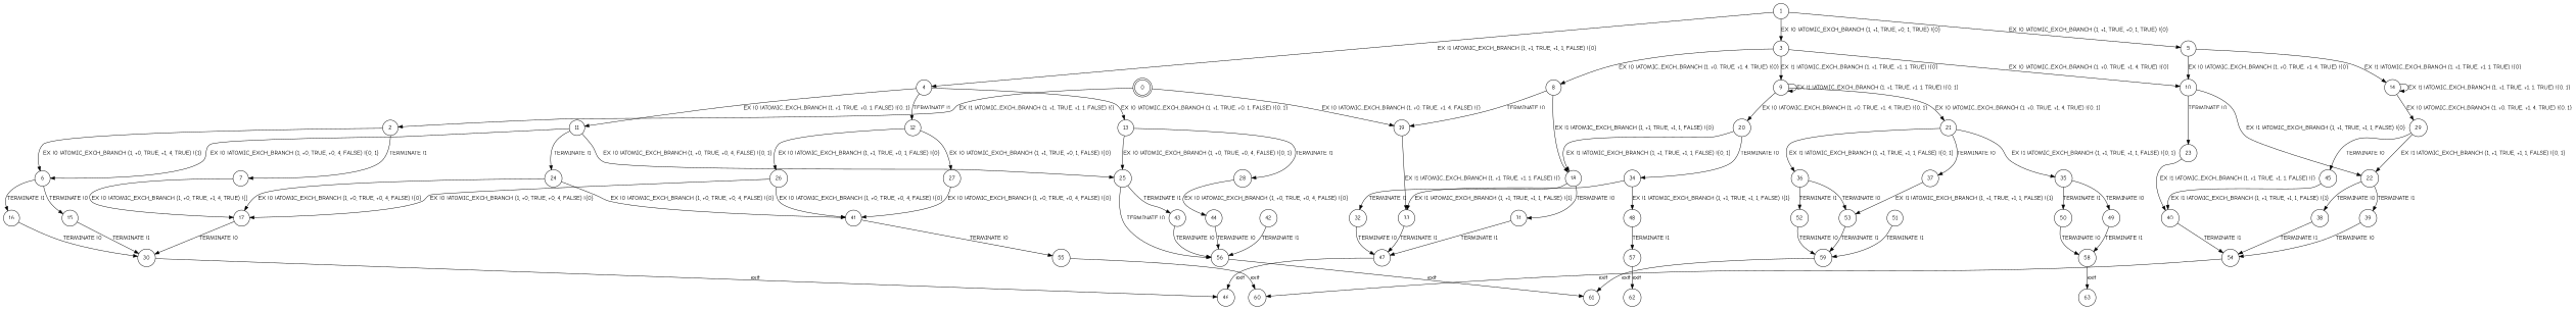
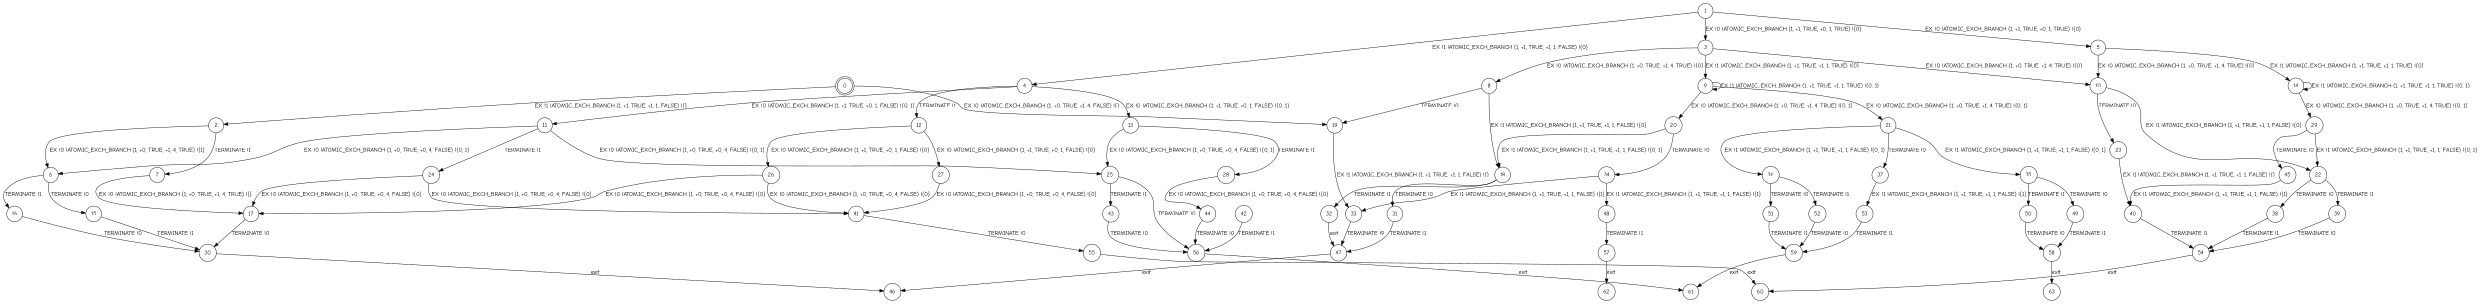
  digraph {
    fontname="Comic Neue"
    node [fontname="Comic Neue" shape=circle]
    edge [fontname="Comic Neue"]
    0 [peripheries=2]
    2
    19
    1
    3
    4
    5
    6
    7
    8
    9
    10
    11
    12
    13
    14
    15
    16
    17
    18
    20
    21
    22
    23
    24
    25
    26
    27
    28
    29
    30
    31
    32
    33
    34
    35
    36
    37
    38
    39
    40
    41
    43
    56
    44
    45
    46
    47
    48
    49
    50
    51
    52
    53
    54
    55
    42
    57
    58
    59
    60
    61
    62
    63
    0 -> 2 [label="EX !1 !ATOMIC_EXCH_BRANCH (1, +1, TRUE, +1, 1, FALSE) !{}"]
    0 -> 19 [label="EX !0 !ATOMIC_EXCH_BRANCH (1, +0, TRUE, +1, 4, FALSE) !{}"]
    2 -> 6 [label="EX !0 !ATOMIC_EXCH_BRANCH (1, +0, TRUE, +1, 4, TRUE) !{1}"]
    2 -> 7 [label="TERMINATE !1"]
    19 -> 33 [label="EX !1 !ATOMIC_EXCH_BRANCH (1, +1, TRUE, +1, 1, FALSE) !{}"]
    1 -> 3 [label="EX !0 !ATOMIC_EXCH_BRANCH (1, +1, TRUE, +0, 1, TRUE) !{0}"]
    1 -> 4 [label="EX !1 !ATOMIC_EXCH_BRANCH (1, +1, TRUE, +1, 1, FALSE) !{0}"]
    1 -> 5 [label="EX !0 !ATOMIC_EXCH_BRANCH (1, +1, TRUE, +0, 1, TRUE) !{0}"]
    3 -> 8 [label="EX !0 !ATOMIC_EXCH_BRANCH (1, +0, TRUE, +1, 4, TRUE) !{0}"]
    3 -> 9 [label="EX !1 !ATOMIC_EXCH_BRANCH (1, +1, TRUE, +1, 1, TRUE) !{0}"]
    3 -> 10 [label="EX !0 !ATOMIC_EXCH_BRANCH (1, +0, TRUE, +1, 4, TRUE) !{0}"]
    4 -> 11 [label="EX !0 !ATOMIC_EXCH_BRANCH (1, +1, TRUE, +0, 1, FALSE) !{0, 1}"]
    4 -> 12 [label="TERMINATE !1"]
    4 -> 13 [label="EX !0 !ATOMIC_EXCH_BRANCH (1, +1, TRUE, +0, 1, FALSE) !{0, 1}"]
    5 -> 10 [label="EX !0 !ATOMIC_EXCH_BRANCH (1, +0, TRUE, +1, 4, TRUE) !{0}"]
    5 -> 14 [label="EX !1 !ATOMIC_EXCH_BRANCH (1, +1, TRUE, +1, 1, TRUE) !{0}"]
    6 -> 15 [label="TERMINATE !0"]
    6 -> 16 [label="TERMINATE !1"]
    7 -> 17 [label="EX !0 !ATOMIC_EXCH_BRANCH (1, +0, TRUE, +1, 4, TRUE) !{}"]
    8 -> 19 [label="TERMINATE !0"]
    8 -> 18 [label="EX !1 !ATOMIC_EXCH_BRANCH (1, +1, TRUE, +1, 1, FALSE) !{0}"]
    9 -> 9 [label="EX !1 !ATOMIC_EXCH_BRANCH (1, +1, TRUE, +1, 1, TRUE) !{0, 1}"]
    9 -> 20 [label="EX !0 !ATOMIC_EXCH_BRANCH (1, +0, TRUE, +1, 4, TRUE) !{0, 1}"]
    9 -> 21 [label="EX !0 !ATOMIC_EXCH_BRANCH (1, +0, TRUE, +1, 4, TRUE) !{0, 1}"]
    10 -> 22 [label="EX !1 !ATOMIC_EXCH_BRANCH (1, +1, TRUE, +1, 1, FALSE) !{0}"]
    10 -> 23 [label="TERMINATE !0"]
    11 -> 6 [label="EX !0 !ATOMIC_EXCH_BRANCH (1, +0, TRUE, +0, 4, FALSE) !{0, 1}"]
    11 -> 24 [label="TERMINATE !1"]
    11 -> 25 [label="EX !0 !ATOMIC_EXCH_BRANCH (1, +0, TRUE, +0, 4, FALSE) !{0, 1}"]
    12 -> 26 [label="EX !0 !ATOMIC_EXCH_BRANCH (1, +1, TRUE, +0, 1, FALSE) !{0}"]
    12 -> 27 [label="EX !0 !ATOMIC_EXCH_BRANCH (1, +1, TRUE, +0, 1, FALSE) !{0}"]
    13 -> 25 [label="EX !0 !ATOMIC_EXCH_BRANCH (1, +0, TRUE, +0, 4, FALSE) !{0, 1}"]
    13 -> 28 [label="TERMINATE !1"]
    14 -> 14 [label="EX !1 !ATOMIC_EXCH_BRANCH (1, +1, TRUE, +1, 1, TRUE) !{0, 1}"]
    14 -> 29 [label="EX !0 !ATOMIC_EXCH_BRANCH (1, +0, TRUE, +1, 4, TRUE) !{0, 1}"]
    15 -> 30 [label="TERMINATE !1"]
    16 -> 30 [label="TERMINATE !0"]
    17 -> 30 [label="TERMINATE !0"]
    18 -> 31 [label="TERMINATE !0"]
    18 -> 32 [label="TERMINATE !1"]
    20 -> 18 [label="EX !1 !ATOMIC_EXCH_BRANCH (1, +1, TRUE, +1, 1, FALSE) !{0, 1}"]
    20 -> 34 [label="TERMINATE !0"]
    21 -> 35 [label="EX !1 !ATOMIC_EXCH_BRANCH (1, +1, TRUE, +1, 1, FALSE) !{0, 1}"]
    21 -> 36 [label="EX !1 !ATOMIC_EXCH_BRANCH (1, +1, TRUE, +1, 1, FALSE) !{0, 1}"]
    21 -> 37 [label="TERMINATE !0"]
    22 -> 38 [label="TERMINATE !0"]
    22 -> 39 [label="TERMINATE !1"]
    23 -> 40 [label="EX !1 !ATOMIC_EXCH_BRANCH (1, +1, TRUE, +1, 1, FALSE) !{}"]
    24 -> 17 [label="EX !0 !ATOMIC_EXCH_BRANCH (1, +0, TRUE, +0, 4, FALSE) !{0}"]
    24 -> 41 [label="EX !0 !ATOMIC_EXCH_BRANCH (1, +0, TRUE, +0, 4, FALSE) !{0}"]
    25 -> 43 [label="TERMINATE !1"]
    25 -> 56 [label="TERMINATE !0"]
    26 -> 17 [label="EX !0 !ATOMIC_EXCH_BRANCH (1, +0, TRUE, +0, 4, FALSE) !{0}"]
    26 -> 41 [label="EX !0 !ATOMIC_EXCH_BRANCH (1, +0, TRUE, +0, 4, FALSE) !{0}"]
    27 -> 41 [label="EX !0 !ATOMIC_EXCH_BRANCH (1, +0, TRUE, +0, 4, FALSE) !{0}"]
    28 -> 44 [label="EX !0 !ATOMIC_EXCH_BRANCH (1, +0, TRUE, +0, 4, FALSE) !{0}"]
    29 -> 22 [label="EX !1 !ATOMIC_EXCH_BRANCH (1, +1, TRUE, +1, 1, FALSE) !{0, 1}"]
    29 -> 45 [label="TERMINATE !0"]
    30 -> 46 [label=exit]
    31 -> 47 [label="TERMINATE !1"]
-   32 -> 47 [label="TERMINATE !0"]
-   33 -> 47 [label="TERMINATE !1"]
+   32 -> 47 [label=exit]
+   33 -> 47 [label="TERMINATE !9"]
    34 -> 33 [label="EX !1 !ATOMIC_EXCH_BRANCH (1, +1, TRUE, +1, 1, FALSE) !{1}"]
    34 -> 48 [label="EX !1 !ATOMIC_EXCH_BRANCH (1, +1, TRUE, +1, 1, FALSE) !{1}"]
    35 -> 49 [label="TERMINATE !0"]
    35 -> 50 [label="TERMINATE !1"]
-   36 -> 53 [label="TERMINATE !0"]
+   36 -> 51 [label="TERMINATE !0"]
    36 -> 52 [label="TERMINATE !1"]
    37 -> 53 [label="EX !1 !ATOMIC_EXCH_BRANCH (1, +1, TRUE, +1, 1, FALSE) !{1}"]
    38 -> 54 [label="TERMINATE !1"]
    39 -> 54 [label="TERMINATE !0"]
    40 -> 54 [label="TERMINATE !1"]
    41 -> 55 [label="TERMINATE !0"]
    43 -> 56 [label="TERMINATE !0"]
    56 -> 61 [label=exit]
    44 -> 56 [label="TERMINATE !0"]
    45 -> 40 [label="EX !1 !ATOMIC_EXCH_BRANCH (1, +1, TRUE, +1, 1, FALSE) !{1}"]
    47 -> 46 [label=exit]
    48 -> 57 [label="TERMINATE !1"]
    49 -> 58 [label="TERMINATE !1"]
    50 -> 58 [label="TERMINATE !0"]
    51 -> 59 [label="TERMINATE !1"]
    52 -> 59 [label="TERMINATE !0"]
    53 -> 59 [label="TERMINATE !1"]
    54 -> 60 [label=exit]
    55 -> 60 [label=exit]
    42 -> 56 [label="TERMINATE !1"]
    57 -> 62 [label=exit]
    58 -> 63 [label=exit]
    59 -> 61 [label=exit]
  }
